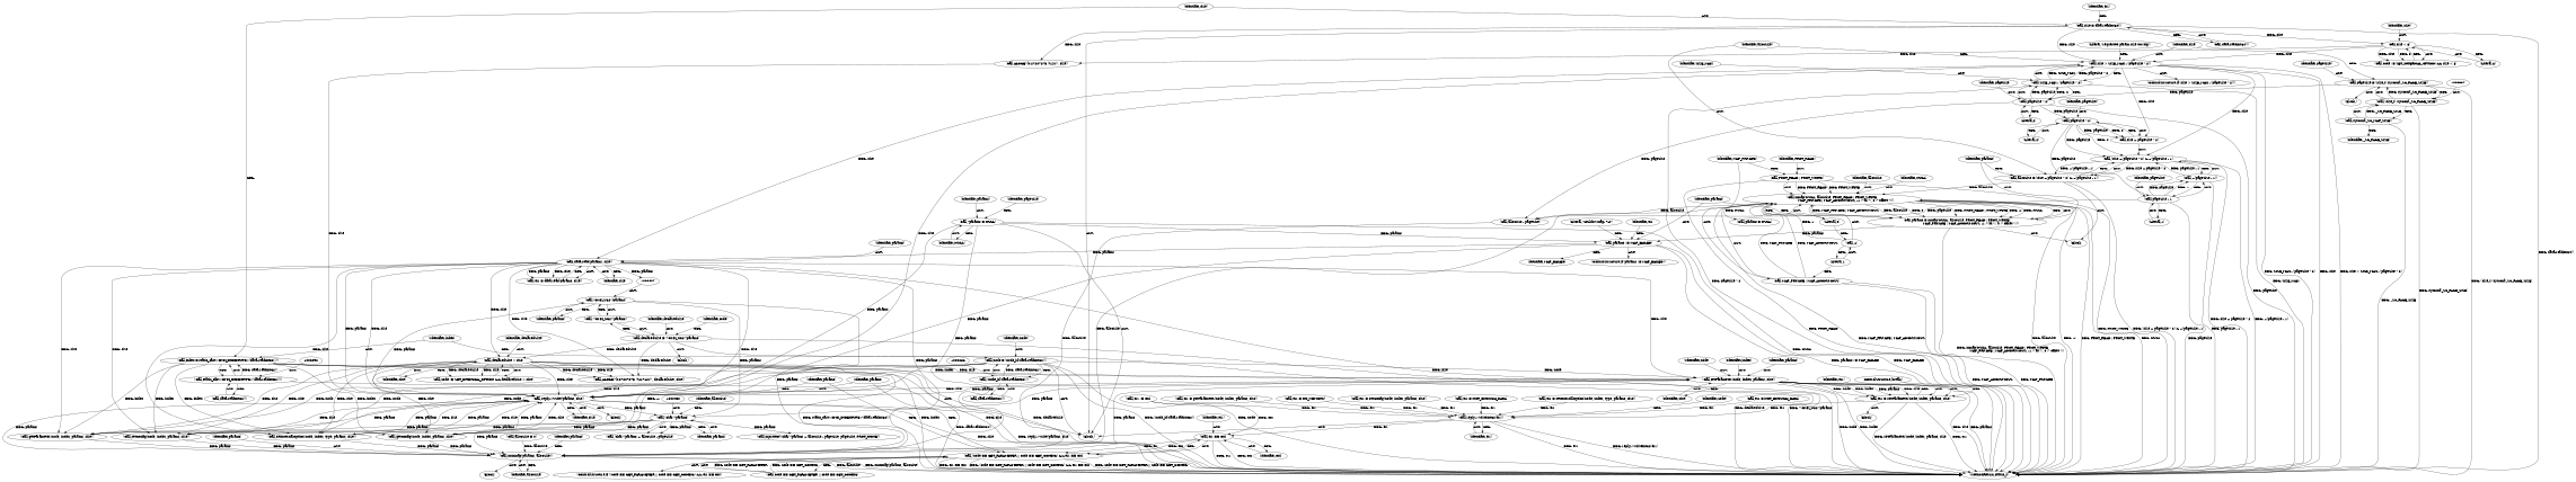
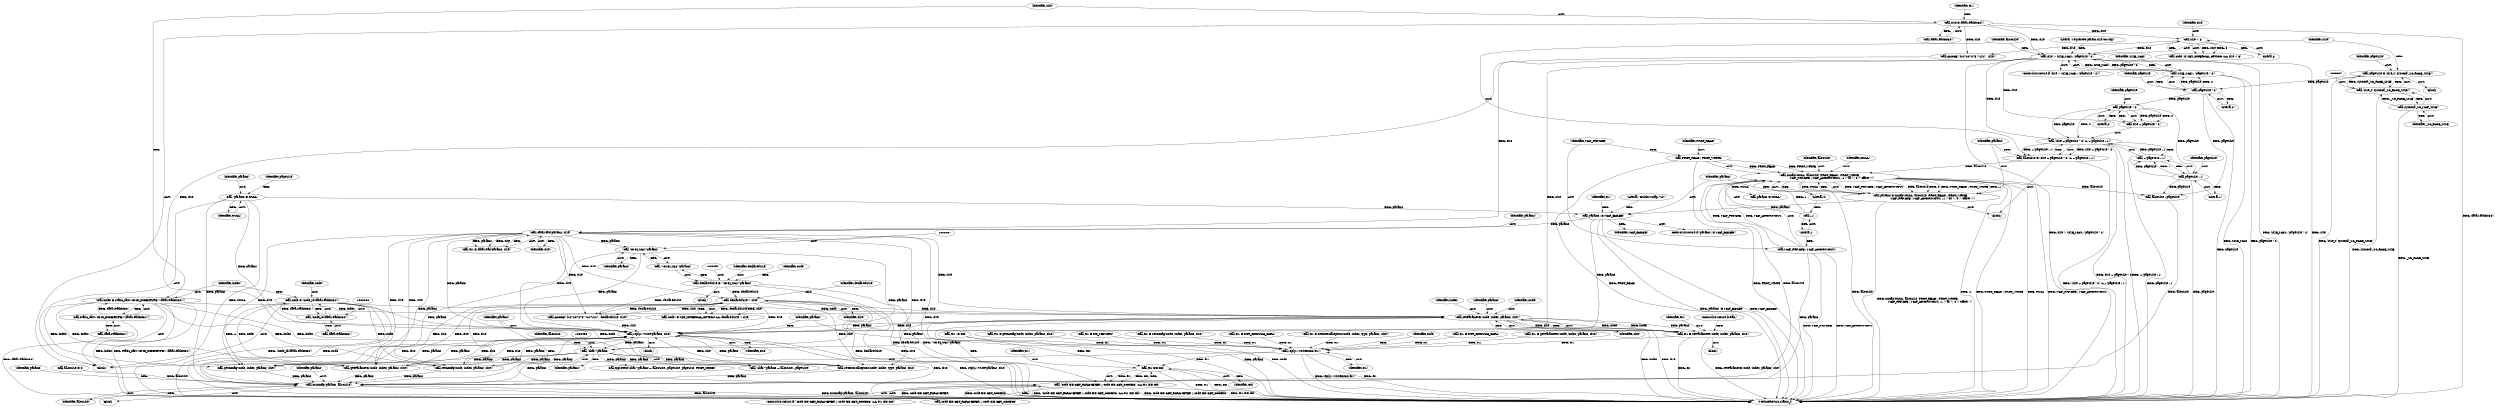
  digraph {
    n1 [label="(Call,setParameter(node, index, params, size))"]
    n2 [label="(Call,err = setParameter(node, index, params, size))"]
    n3 [label="(Call,reply->write(params, size))"]
    n4 [label="(Call,munmap(params, allocSize))"]
    n5 [label="(Identifier,size)"]
    n6 [label="(MethodReturn,status_t)"]
    n7 [label="(Call,reply->writeInt32(err))"]
    n8 [label="(Block,)"]
    n9 [label="(Call,(char*)params)"]
    n10 [label="(Identifier,size)"]
    n11 [label="(Block,)"]
    n12 [label="(Identifier,allocSize)"]
    n13 [label="(Block,)"]
    n14 [label="(Call,node = (node_id)data.readInt32())"]
    n15 [label="(Call,(node_id)data.readInt32())"]
    n16 [label="(Call,getConfig(node, index, params, size))"]
    n17 [label="(Call,getParameter(node, index, params, size))"]
    n18 [label="(Call,setInternalOption(node, index, type, params, size))"]
    n19 [label="(Block,)"]
    n20 [label="(Call,setConfig(node, index, params, size))"]
    n21 [label="(Call,data.readInt32())"]
    n22 [label="(Call,index = static_cast<OMX_INDEXTYPE>(data.readInt32()))"]
    n23 [label="(Call,static_cast<OMX_INDEXTYPE>(data.readInt32()))"]
    n24 [label="(Call,data.readInt32())"]
    n25 [label="(Call,(char*)params + allocSize - pageSize)"]
    n26 [label="(Identifier,params)"]
    n27 [label="(Call,mprotect((char*)params + allocSize - pageSize, pageSize, PROT_NONE))"]
    n28 [label="(Call,(OMX_U32*)params)"]
    n29 [label="(Identifier,params)"]
    n30 [label="(Call,*(OMX_U32*)params)"]
    n31 [label="(Call,declaredSize = *(OMX_U32*)params)"]
    n32 [label="(Call,data.read(params, size))"]
    n33 [label="(Call,declaredSize > size)"]
    n34 [label="(Call,err = data.read(params, size))"]
    n35 [label="(Identifier,size)"]
    n36 [label="(Call,ALOGE(\"b/27207275 (%u/%zu)\", declaredSize, size))"]
    n37 [label="(Identifier,size)"]
    n38 [label="(Call,code != SET_INTERNAL_OPTION && declaredSize > size)"]
    n39 [label="(Call,params != MAP_FAILED)"]
    n40 [label="(Identifier,MAP_FAILED)"]
    n41 [label="(ControlStructure,if (params != MAP_FAILED))"]
    n42 [label="(Call,*params = NULL)"]
    n43 [label="(Identifier,NULL)"]
    n44 [label="(Call,params = mmap(NULL, allocSize, PROT_READ | PROT_WRITE,\n                            MAP_PRIVATE | MAP_ANONYMOUS, -1 /* fd */, 0 /* offset */))"]
    n45 [label="(Call,mmap(NULL, allocSize, PROT_READ | PROT_WRITE,\n                            MAP_PRIVATE | MAP_ANONYMOUS, -1 /* fd */, 0 /* offset */))"]
    n46 [label="(Block,)"]
    n47 [label="(Literal,0)"]
    n48 [label="(Call,params = NULL)"]
    n49 [label="(Call,allocSize - pageSize)"]
    n50 [label="(Call,-1)"]
    n51 [label="(Call,allocSize = (size + pageSize * 2) & ~(pageSize - 1))"]
    n52 [label="(Call,(size + pageSize * 2) & ~(pageSize - 1))"]
    n53 [label="(Call,~(pageSize - 1))"]
    n54 [label="(Call,pageSize - 1)"]
    n55 [label="(Call,size > SIZE_MAX - (pageSize * 2))"]
    n56 [label="(Call,SIZE_MAX - (pageSize * 2))"]
    n57 [label="(ControlStructure,if (size > SIZE_MAX - (pageSize * 2)))"]
    n58 [label="(Call,size + pageSize * 2)"]
    n59 [label="(Call,pageSize * 2)"]
    n60 [label="(Call,pageSize * 2)"]
    n61 [label="(Call,size = data.readInt64())"]
    n62 [label="(Call,size < 8)"]
    n63 [label="(Call,data.readInt64())"]
    n64 [label="(Call,ALOGE(\"b/27207275 (%zu)\", size))"]
    n65 [label="(Call,code != SET_INTERNAL_OPTION && size < 8)"]
    n66 [label="(Literal,8)"]
    n67 [label="(Literal,2)"]
    n68 [label="(Literal,2)"]
    n69 [label="(Call,pageSize = (size_t) sysconf(_SC_PAGE_SIZE))"]
    n70 [label="(Call,(size_t) sysconf(_SC_PAGE_SIZE))"]
    n71 [label="(Block,)"]
    n72 [label="(Call,sysconf(_SC_MAP_SIZE))"]
    n73 [label="(Identifier,_SC_PAGE_SIZE)"]
    n74 [label="(Literal,1)"]
    n75 [label="(Call,PROT_READ | PROT_WRITE)"]
    n76 [label="(Call,MAP_PRIVATE | MAP_ANONYMOUS)"]
    n77 [label="(Literal,1)"]
    n78 [label="(Block,)"]
    n79 [label="(Call,err == OK)"]
    n80 [label="(Identifier,err)"]
    n81 [label="(Call,(code == GET_PARAMETER || code == GET_CONFIG) && err == OK)"]
    n82 [label="(Identifier,OK)"]
    n83 [label="(ControlStructure,if ((code == GET_PARAMETER || code == GET_CONFIG) && err == OK))"]
    n84 [label="(Call,code == GET_PARAMETER || code == GET_CONFIG)"]
    n85 [label="(Identifier,pageSize)"]
    n86 [label="(Identifier,size)"]
    n87 [label="(Identifier,node)"]
    n88 [label="(Identifier,params)"]
    n89 [label="(Identifier,params)"]
    n90 [label="(Identifier,params)"]
    n91 [label="(Literal,\"requested param size too big\")"]
    n92 [label="(Identifier,params)"]
    n93 [label="(Identifier,code)"]
    n94 [label="(Call,err = NOT_ENOUGH_DATA)"]
    n95 [label="(Identifier,err)"]
    n96 [label="(Identifier,err)"]
    n97 [label="(Identifier,allocSize)"]
    n98 [label="(Identifier,params)"]
    n99 [label="(Call,allocSize = 0)"]
    n100 [label="(Literal,\"couldn't map: %s\")"]
    n101 [label="(Identifier,node)"]
    n102 [label="(Identifier,allocSize)"]
    n103 [label="(Identifier,pageSize)"]
    n104 [label="(Identifier,declaredSize)"]
    n105 [label="(Call,err = getParameter(node, index, params, size))"]
    n106 [label="(Identifier,declaredSize)"]
+   n107 [label="(Call,err = getConfig(node, index, params, size))"]
    n108 [label="(Identifier,size)"]
    n109 [label="(Identifier,params)"]
    n110 [label="(Call,err = NO_MEMORY)"]
    n111 [label="(Identifier,index)"]
    n112 [label="(Identifier,size)"]
    n113 [label="(Call,err = setConfig(node, index, params, size))"]
    n114 [label="(Identifier,code)"]
    n115 [label="(Identifier,err)"]
    n116 [label="(Identifier,allocSize)"]
    n117 [label="(Call,err = NOT_ENOUGH_DATA)"]
    n118 [label="(Identifier,index)"]
    n119 [label="(Call,err = setInternalOption(node, index, type, params, size))"]
    n120 [label="(Identifier,MAP_PRIVATE)"]
    n121 [label="(Identifier,NULL)"]
    n122 [label="(Identifier,params)"]
    n123 [label="(Identifier,params)"]
    n124 [label="(Identifier,pageSize)"]
    n125 [label="(Identifier,params)"]
    n126 [label="(Identifier,err)"]
    n127 [label="(Call,err != OK)"]
    n128 [label="(ControlStructure,break;)"]
    n129 [label="(Identifier,PROT_READ)"]
    n130 [label="(Identifier,pageSize)"]
    n131 [label="(Identifier,pageSize)"]
    n132 [label="(Identifier,SIZE_MAX)"]
    1000286
    1000292
    1000430
    1000407
    1000337
    n1 -> n2 [label="AST: "]
    n1 -> n2 [label="DDG: node"]
    n1 -> n2 [label="DDG: index"]
    n1 -> n2 [label="DDG: params"]
    n1 -> n2 [label="DDG: size"]
    n1 -> n3 [label="DDG: params"]
    n1 -> n3 [label="DDG: size"]
-   n1 -> n4 [label="DDG: params"]
+   n76 -> n4 [label="DDG: params"]
    n1 -> n5 [label="CFG: "]
    n1 -> n6 [label="DDG: params"]
    n1 -> n6 [label="DDG: node"]
    n1 -> n6 [label="DDG: index"]
    n1 -> n6 [label="DDG: size"]
    n2 -> n1 [label="CFG: "]
    n2 -> n6 [label="DDG: setParameter(node, index, params, size)"]
    n2 -> n6 [label="DDG: err"]
    n2 -> n7 [label="DDG: err"]
    n2 -> n8 [label="AST: "]
    n3 -> n4 [label="DDG: params"]
    n3 -> n6 [label="DDG: size"]
    n3 -> n6 [label="DDG: reply->write(params, size)"]
    n3 -> n9 [label="DDG: params"]
    n3 -> n10 [label="CFG: "]
    n3 -> n11 [label="AST: "]
    n4 -> n6 [label="DDG: allocSize"]
    n4 -> n6 [label="DDG: munmap(params, allocSize)"]
    n4 -> n12 [label="CFG: "]
    n4 -> n13 [label="AST: "]
    n5 -> n1 [label="AST: "]
    n7 -> n6 [label="DDG: err"]
    n7 -> n6 [label="DDG: reply->writeInt32(err)"]
    n7 -> n19 [label="AST: "]
    n7 -> n79 [label="DDG: err"]
    n7 -> n80 [label="CFG: "]
    n9 -> n1 [label="DDG: params"]
    n9 -> n4 [label="DDG: params"]
    n9 -> n16 [label="DDG: params"]
    n9 -> n17 [label="DDG: params"]
    n9 -> n18 [label="DDG: params"]
    n9 -> n20 [label="DDG: params"]
    n9 -> n25 [label="AST: "]
    n9 -> n25 [label="DDG: params"]
    n9 -> n26 [label="CFG: "]
    n9 -> n27 [label="DDG: params"]
    n10 -> n3 [label="AST: "]
    n12 -> n4 [label="AST: "]
    n14 -> n1 [label="DDG: node"]
    n14 -> n6 [label="DDG: (node_id)data.readInt32()"]
    n14 -> n6 [label="DDG: node"]
    n14 -> n15 [label="CFG: "]
    n14 -> n16 [label="DDG: -1"]
    n14 -> n17 [label="DDG: node"]
    n14 -> n18 [label="DDG: node"]
    n14 -> n19 [label="AST: "]
    n14 -> n20 [label="DDG: node"]
    n15 -> n14 [label="AST: "]
    n15 -> n14 [label="DDG: data.readInt32()"]
    n15 -> n21 [label="CFG: "]
    n16 -> n3 [label="DDG: params"]
    n16 -> n3 [label="DDG: size"]
    n16 -> n4 [label="DDG: params"]
    n17 -> n3 [label="DDG: params"]
    n17 -> n3 [label="DDG: size"]
    n17 -> n4 [label="DDG: params"]
    n18 -> n3 [label="DDG: params"]
    n18 -> n3 [label="DDG: size"]
    n18 -> n4 [label="DDG: params"]
    n20 -> n3 [label="DDG: params"]
    n20 -> n3 [label="DDG: size"]
    n20 -> n4 [label="DDG: params"]
    n21 -> n15 [label="AST: "]
    n22 -> n1 [label="DDG: index"]
    n22 -> n6 [label="DDG: static_cast<OMX_INDEXTYPE>(data.readInt32())"]
    n22 -> n6 [label="DDG: index"]
    n22 -> n16 [label="DDG: index"]
    n22 -> n17 [label="DDG: index"]
    n22 -> n18 [label="DDG: index"]
    n22 -> n19 [label="AST: "]
    n22 -> n20 [label="DDG: index"]
    n22 -> n23 [label="CFG: "]
    n23 -> n6 [label="DDG: data.readInt32()"]
    n23 -> n22 [label="AST: "]
    n23 -> n22 [label="DDG: data.readInt32()"]
    n23 -> n24 [label="CFG: "]
    n24 -> n23 [label="AST: "]
    n26 -> n9 [label="AST: "]
    n28 -> n3 [label="DDG: params"]
    n28 -> n4 [label="DDG: params"]
    n28 -> n9 [label="DDG: params"]
    n28 -> n29 [label="CFG: "]
    n28 -> n30 [label="AST: "]
    n29 -> n28 [label="AST: "]
    n30 -> n28 [label="CFG: "]
    n30 -> n31 [label="AST: "]
    n31 -> n6 [label="DDG: *(OMX_U32*)params"]
    n31 -> n6 [label="DDG: declaredSize"]
    n31 -> n30 [label="CFG: "]
    n31 -> n33 [label="DDG: declaredSize"]
    n31 -> n36 [label="DDG: declaredSize"]
    n31 -> n78 [label="AST: "]
    n32 -> n1 [label="DDG: size"]
    n32 -> n3 [label="DDG: params"]
    n32 -> n3 [label="DDG: size"]
    n32 -> n4 [label="DDG: params"]
    n32 -> n6 [label="DDG: size"]
    n32 -> n16 [label="DDG: size"]
    n32 -> n17 [label="DDG: size"]
    n32 -> n18 [label="DDG: size"]
    n32 -> n20 [label="DDG: size"]
-   n32 -> 1000407 [label="DDG: params"]
+   n32 -> n28 [label="DDG: params"]
    n32 -> n33 [label="DDG: size"]
    n32 -> n34 [label="AST: "]
    n32 -> n34 [label="DDG: params"]
    n32 -> n34 [label="DDG: size"]
    n32 -> n35 [label="CFG: "]
    n32 -> n36 [label="DDG: size"]
    n33 -> n1 [label="DDG: size"]
    n33 -> n3 [label="DDG: size"]
    n33 -> n6 [label="DDG: size"]
    n33 -> n6 [label="DDG: declaredSize"]
    n33 -> n16 [label="DDG: size"]
    n33 -> n17 [label="DDG: size"]
    n33 -> n18 [label="DDG: size"]
    n33 -> n20 [label="DDG: size"]
    n33 -> n36 [label="DDG: declaredSize"]
    n33 -> n36 [label="DDG: size"]
    n33 -> n37 [label="CFG: "]
    n33 -> n38 [label="AST: "]
    n33 -> n38 [label="DDG: declaredSize"]
    n33 -> n38 [label="DDG: size"]
    n34 -> n32 [label="CFG: "]
    n35 -> n32 [label="AST: "]
    n36 -> n3 [label="DDG: size"]
    n37 -> n33 [label="AST: "]
    n38 -> n33 [label="CFG: "]
    n39 -> n3 [label="DDG: params"]
    n39 -> n6 [label="DDG: params != MAP_FAILED"]
    n39 -> n6 [label="DDG: MAP_FAILED"]
    n39 -> n32 [label="DDG: params"]
    n39 -> n40 [label="CFG: "]
    n39 -> n41 [label="AST: "]
    n42 -> n3 [label="DDG: params"]
    n42 -> n4 [label="DDG: params"]
    n42 -> n6 [label="DDG: NULL"]
    n42 -> n19 [label="AST: "]
    n42 -> n39 [label="DDG: params"]
    n42 -> n43 [label="CFG: "]
    n43 -> n42 [label="AST: "]
    n44 -> n6 [label="DDG: mmap(NULL, allocSize, PROT_READ | PROT_WRITE,\n                            MAP_PRIVATE | MAP_ANONYMOUS, -1 /* fd */, 0 /* offset */)"]
    n44 -> n39 [label="DDG: params"]
    n44 -> n45 [label="CFG: "]
    n44 -> n46 [label="AST: "]
    n45 -> n4 [label="DDG: allocSize"]
    n45 -> n6 [label="DDG: allocSize"]
    n45 -> n6 [label="DDG: -1"]
    n45 -> n6 [label="DDG: PROT_READ | PROT_WRITE"]
    n45 -> n6 [label="DDG: NULL"]
    n45 -> n6 [label="DDG: MAP_PRIVATE | MAP_ANONYMOUS"]
    n45 -> n44 [label="AST: "]
    n45 -> n44 [label="DDG: MAP_PRIVATE | MAP_ANONYMOUS"]
    n45 -> n44 [label="DDG: allocSize"]
    n45 -> n44 [label="DDG: 0"]
    n45 -> n44 [label="DDG: PROT_READ | PROT_WRITE"]
    n45 -> n44 [label="DDG: -1"]
    n45 -> n44 [label="DDG: NULL"]
    n45 -> n47 [label="CFG: "]
    n45 -> n48 [label="DDG: NULL"]
    n45 -> n49 [label="DDG: allocSize"]
    n47 -> n45 [label="AST: "]
    n47 -> n50 [label="CFG: "]
    n49 -> n4 [label="DDG: allocSize"]
    n50 -> n45 [label="AST: "]
    n50 -> n45 [label="DDG: 1"]
    n50 -> n77 [label="CFG: "]
    n51 -> n6 [label="DDG: (size + pageSize * 2) & ~(pageSize - 1)"]
    n51 -> n45 [label="DDG: allocSize"]
    n51 -> n46 [label="AST: "]
    n51 -> n52 [label="CFG: "]
    n52 -> n6 [label="DDG: size + pageSize * 2"]
    n52 -> n6 [label="DDG: ~(pageSize - 1)"]
    n52 -> n51 [label="AST: "]
    n52 -> n51 [label="DDG: size + pageSize * 2"]
    n52 -> n51 [label="DDG: ~(pageSize - 1)"]
    n52 -> n53 [label="CFG: "]
    n53 -> n6 [label="DDG: pageSize - 1"]
    n53 -> n52 [label="AST: "]
    n53 -> n52 [label="DDG: pageSize - 1"]
    n53 -> n54 [label="CFG: "]
    n54 -> n6 [label="DDG: pageSize"]
    n54 -> n49 [label="DDG: pageSize"]
    n54 -> n53 [label="AST: "]
    n54 -> n53 [label="DDG: pageSize"]
    n54 -> n53 [label="DDG: 1"]
    n54 -> n74 [label="CFG: "]
    n55 -> n3 [label="DDG: size"]
    n55 -> n6 [label="DDG: SIZE_MAX - (pageSize * 2)"]
    n55 -> n6 [label="DDG: size"]
    n55 -> n6 [label="DDG: size > SIZE_MAX - (pageSize * 2)"]
    n55 -> n32 [label="DDG: size"]
    n55 -> n52 [label="DDG: size"]
    n55 -> n56 [label="CFG: "]
    n55 -> n57 [label="AST: "]
    n55 -> n58 [label="DDG: size"]
    n56 -> n6 [label="DDG: SIZE_MAX"]
    n56 -> n6 [label="DDG: pageSize * 2"]
    n56 -> n55 [label="AST: "]
    n56 -> n55 [label="DDG: SIZE_MAX"]
    n56 -> n55 [label="DDG: pageSize * 2"]
    n56 -> n59 [label="CFG: "]
    n58 -> n52 [label="AST: "]
    n58 -> n60 [label="CFG: "]
    n59 -> n6 [label="DDG: pageSize"]
    n59 -> n49 [label="DDG: pageSize"]
    n59 -> n56 [label="AST: "]
    n59 -> n56 [label="DDG: pageSize"]
    n59 -> n56 [label="DDG: 2"]
    n59 -> n60 [label="DDG: pageSize"]
    n59 -> n67 [label="CFG: "]
    n60 -> n52 [label="DDG: pageSize"]
    n60 -> n52 [label="DDG: 2"]
    n60 -> n54 [label="DDG: pageSize"]
    n60 -> n58 [label="AST: "]
    n60 -> n58 [label="DDG: pageSize"]
    n60 -> n58 [label="DDG: 2"]
    n60 -> n68 [label="CFG: "]
    n61 -> n6 [label="DDG: data.readInt64()"]
    n61 -> n19 [label="AST: "]
    n61 -> n55 [label="DDG: size"]
    n61 -> n62 [label="DDG: size"]
    n61 -> n63 [label="CFG: "]
    n61 -> n64 [label="DDG: size"]
    n62 -> n55 [label="DDG: size"]
    n62 -> n64 [label="DDG: size"]
    n62 -> n65 [label="AST: "]
    n62 -> n65 [label="DDG: size"]
    n62 -> n65 [label="DDG: 8"]
    n62 -> n66 [label="CFG: "]
    n63 -> n61 [label="AST: "]
    n64 -> n3 [label="DDG: size"]
    n65 -> n62 [label="CFG: "]
    n66 -> n62 [label="AST: "]
    n67 -> n59 [label="AST: "]
    n68 -> n60 [label="AST: "]
    n69 -> n6 [label="DDG: (size_t) sysconf(_SC_PAGE_SIZE)"]
    n69 -> n59 [label="DDG: pageSize"]
    n69 -> n70 [label="CFG: "]
    n69 -> n71 [label="AST: "]
    n70 -> n6 [label="DDG: sysconf(_SC_PAGE_SIZE)"]
    n70 -> n69 [label="AST: "]
    n70 -> n69 [label="DDG: sysconf(_SC_PAGE_SIZE)"]
    n70 -> n72 [label="CFG: "]
    n72 -> n6 [label="DDG: _SC_PAGE_SIZE"]
    n72 -> n70 [label="AST: "]
    n72 -> n70 [label="DDG: _SC_PAGE_SIZE"]
    n72 -> n73 [label="CFG: "]
+   n73 -> n72 [label="AST: "]
    n74 -> n54 [label="AST: "]
    n75 -> n6 [label="DDG: PROT_WRITE"]
    n75 -> n6 [label="DDG: PROT_READ"]
    n75 -> n45 [label="AST: "]
    n75 -> n45 [label="DDG: PROT_READ"]
    n75 -> n45 [label="DDG: PROT_WRITE"]
    n76 -> n6 [label="DDG: MAP_ANONYMOUS"]
    n76 -> n6 [label="DDG: MAP_PRIVATE"]
    n76 -> n45 [label="AST: "]
    n76 -> n45 [label="DDG: MAP_PRIVATE"]
    n76 -> n45 [label="DDG: MAP_ANONYMOUS"]
    n77 -> n50 [label="AST: "]
    n77 -> n76 [label="CFG: "]
    n79 -> n6 [label="DDG: err"]
    n79 -> n6 [label="DDG: OK"]
    n79 -> n81 [label="AST: "]
    n79 -> n81 [label="DDG: err"]
    n79 -> n81 [label="DDG: OK"]
    n79 -> n82 [label="CFG: "]
    n80 -> n7 [label="AST: "]
    n81 -> n6 [label="DDG: code == GET_PARAMETER || code == GET_CONFIG"]
    n81 -> n6 [label="DDG: err == OK"]
    n81 -> n6 [label="DDG: (code == GET_PARAMETER || code == GET_CONFIG) && err == OK"]
    n81 -> n79 [label="CFG: "]
    n81 -> n83 [label="AST: "]
    n81 -> n84 [label="CFG: "]
    n82 -> n79 [label="AST: "]
    n84 -> n81 [label="AST: "]
    n84 -> n81 [label="DDG: code == GET_PARAMETER"]
    n84 -> n81 [label="DDG: code == GET_CONFIG"]
    n85 -> n69 [label="AST: "]
    n86 -> n22 [label="CFG: "]
    n86 -> n61 [label="AST: "]
    n87 -> n14 [label="AST: "]
    n88 -> n3 [label="AST: "]
    n88 -> n81 [label="CFG: "]
    n89 -> n42 [label="AST: "]
    n90 -> n32 [label="AST: "]
    n91 -> n55 [label="CFG: "]
    n92 -> n4 [label="AST: "]
    n93 -> n7 [label="CFG: "]
    n94 -> n7 [label="DDG: err"]
    n95 -> n39 [label="CFG: "]
    n96 -> n2 [label="AST: "]
    n97 -> n45 [label="AST: "]
    n98 -> n39 [label="AST: "]
    n98 -> n44 [label="CFG: "]
    n99 -> n4 [label="DDG: allocSize"]
    n100 -> n39 [label="CFG: "]
    n101 -> n1 [label="AST: "]
    n102 -> n51 [label="AST: "]
    n102 -> n55 [label="CFG: "]
    n103 -> n59 [label="AST: "]
    n104 -> n31 [label="AST: "]
    n105 -> n7 [label="DDG: err"]
    n106 -> n33 [label="AST: "]
+   n107 -> n7 [label="DDG: err"]
    n108 -> n62 [label="AST: "]
    n109 -> n3 [label="CFG: "]
    n109 -> n81 [label="CFG: "]
    n110 -> n7 [label="DDG: err"]
    n111 -> n14 [label="CFG: "]
    n111 -> n22 [label="AST: "]
    n112 -> n55 [label="AST: "]
    n112 -> n69 [label="CFG: "]
    n113 -> n7 [label="DDG: err"]
    n114 -> n31 [label="CFG: "]
    n115 -> n79 [label="AST: "]
    n116 -> n9 [label="CFG: "]
    n117 -> n7 [label="DDG: err"]
    n118 -> n1 [label="AST: "]
    n119 -> n7 [label="DDG: err"]
    n120 -> n75 [label="CFG: "]
    n120 -> n76 [label="AST: "]
    n121 -> n45 [label="AST: "]
    n122 -> n1 [label="AST: "]
    n123 -> n4 [label="CFG: "]
    n124 -> n60 [label="AST: "]
    n125 -> n44 [label="AST: "]
    n125 -> n51 [label="CFG: "]
    n126 -> n61 [label="CFG: "]
    n127 -> n7 [label="DDG: err"]
    n127 -> n79 [label="DDG: OK"]
    n128 -> n2 [label="CFG: "]
    n129 -> n75 [label="AST: "]
    n130 -> n54 [label="AST: "]
    n131 -> n42 [label="CFG: "]
    n132 -> n56 [label="AST: "]
    1000286 -> n15 [label="AST: "]
-   1000292 -> n23 [label="AST: "]
+   1000292 -> n31 [label="AST: "]
    1000430 -> n9 [label="AST: "]
    1000407 -> n28 [label="AST: "]
    1000337 -> n70 [label="AST: "]
  }
